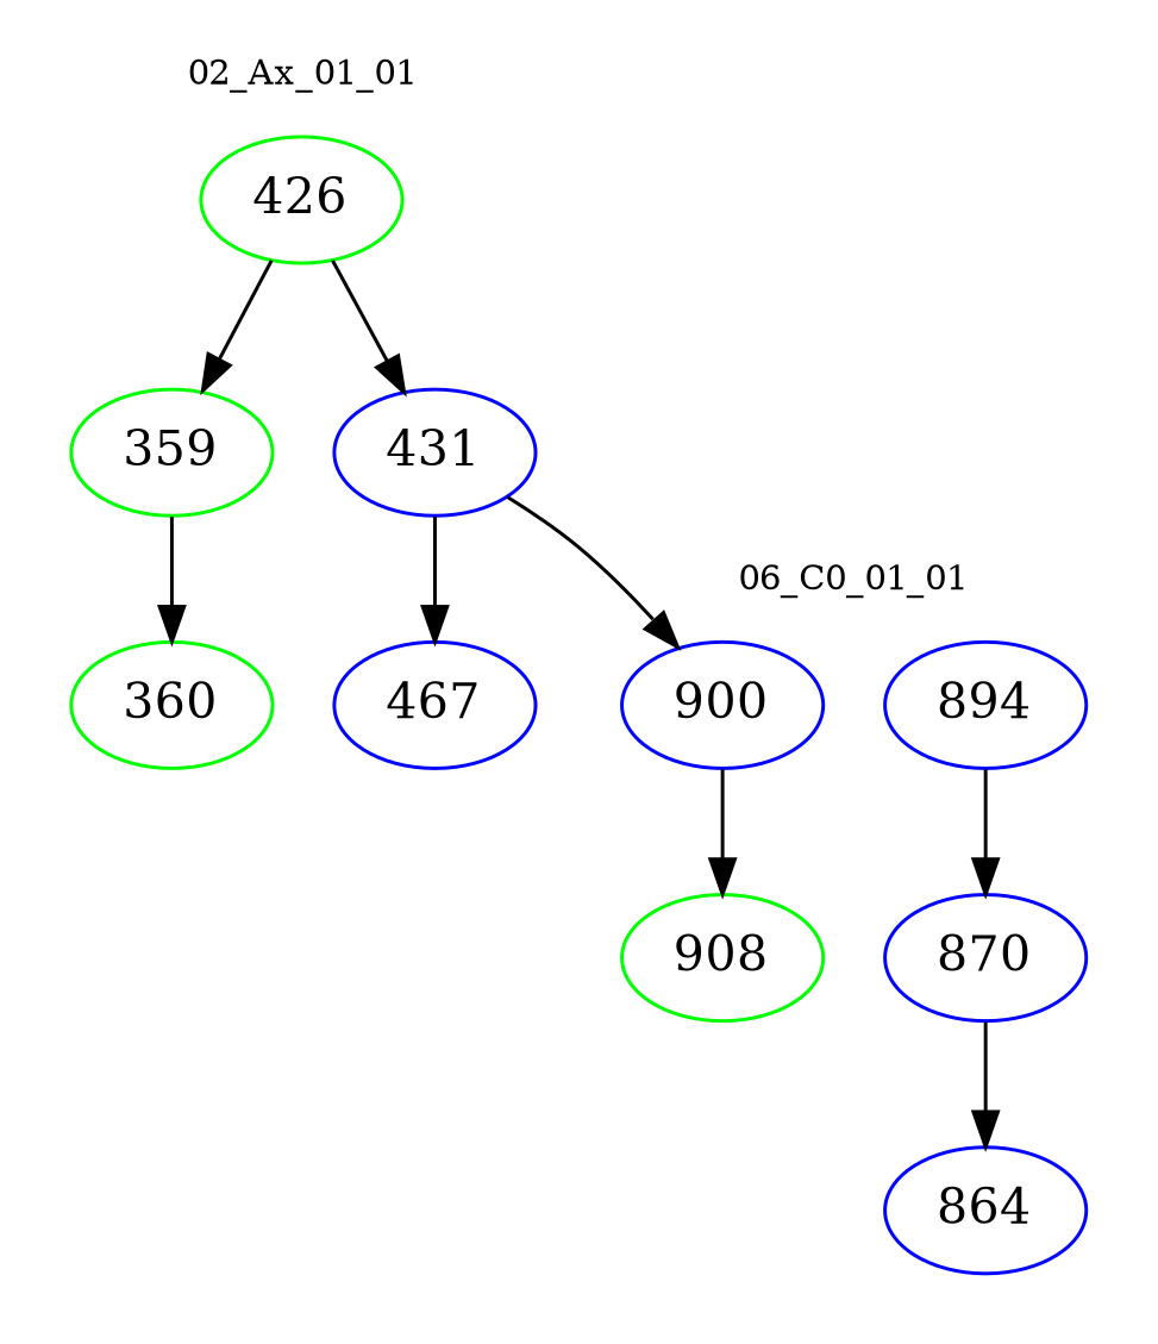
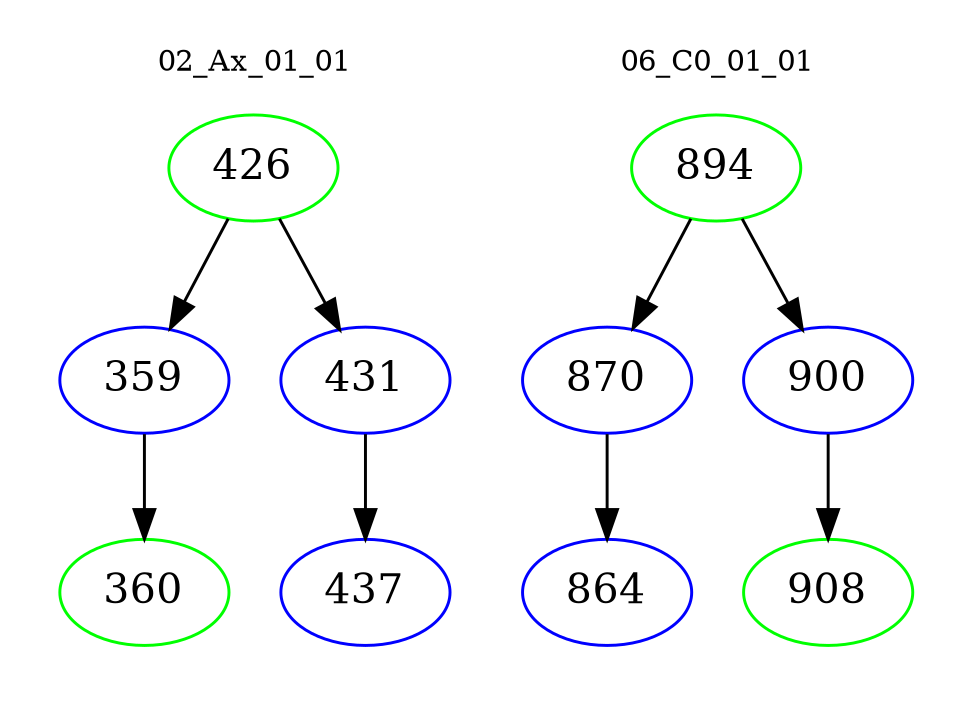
  digraph {
    node [color=blue]
    edge [color=black]
    n1 [color=green label=426]
-   n2 [color=green label=359]
+   n2 [label=359]
    n3 [label=431]
    n4 [color=green label=360]
-   n5 [label=467]
-   n6 [label=894]
+   n5 [label=437]
+   n6 [color=green label=894]
    n7 [label=870]
    n8 [label=900]
    n9 [label=864]
    n10 [color=green label=908]
    subgraph cluster_1 {
      color=white
      fontsize=10
      label="02_Ax_01_01"
      n1
      n2
      n3
      n4
      n5
    }
    subgraph cluster_2 {
      color=white
      fontsize=10
      label="06_C0_01_01"
      n6
      n7
      n8
      n9
      n10
    }
    n1 -> n2
    n1 -> n3
    n2 -> n4
    n3 -> n5
    n6 -> n7
-   n3 -> n8
+   n6 -> n8
    n7 -> n9
    n8 -> n10
  }
